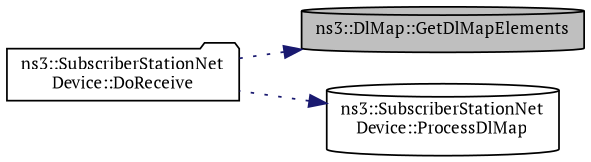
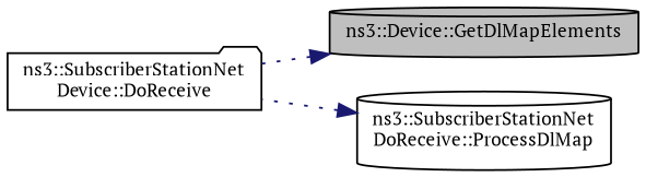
  digraph {
    fontname="PT Serif"
    rankdir=RL
    node [color=black fillcolor=white fontname="PT Serif" fontsize=10 shape=cylinder style=filled]
    edge [color=midnightblue dir=back fontname="PT Serif" fontsize=10 labelfontname=Helvetica labelfontsize=10 style=dotted]
-   n1 [fillcolor=grey75 fontcolor=black height=0.2 label="ns3::DlMap::GetDlMapElements" width=0.4]
+   n1 [fillcolor=grey75 fontcolor=black height=0.2 label="ns3::Device::GetDlMapElements" width=0.4]
    n2 [height=0.2 label="ns3::SubscriberStationNet\lDevice::DoReceive" shape=folder width=0.4]
-   n3 [height=0.2 label="ns3::SubscriberStationNet\lDevice::ProcessDlMap" width=0.4]
+   n3 [height=0.2 label="ns3::SubscriberStationNet\lDoReceive::ProcessDlMap" width=0.4]
    n1 -> n2
    n3 -> n2
  }
